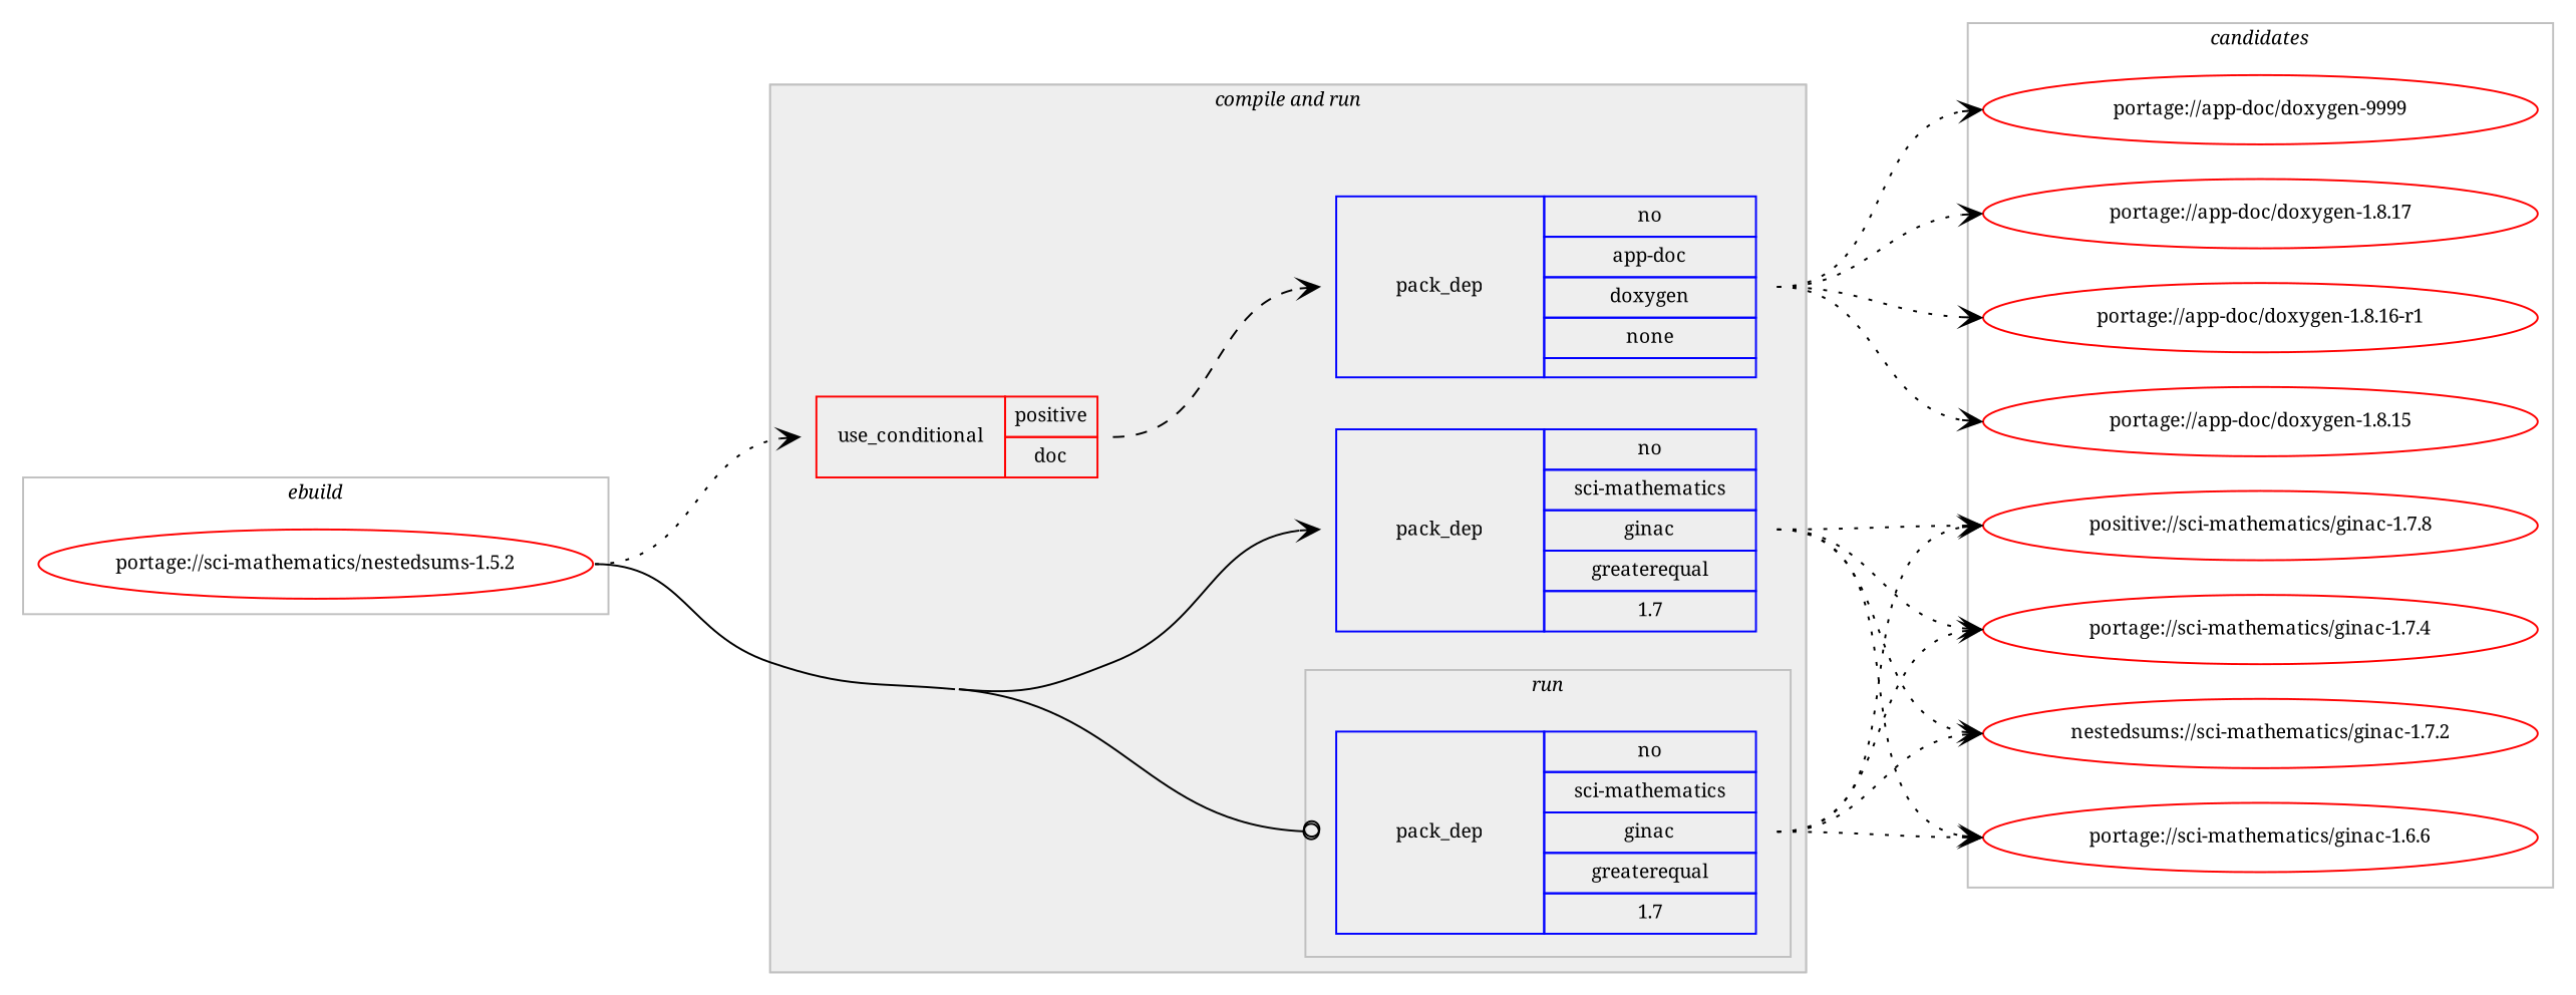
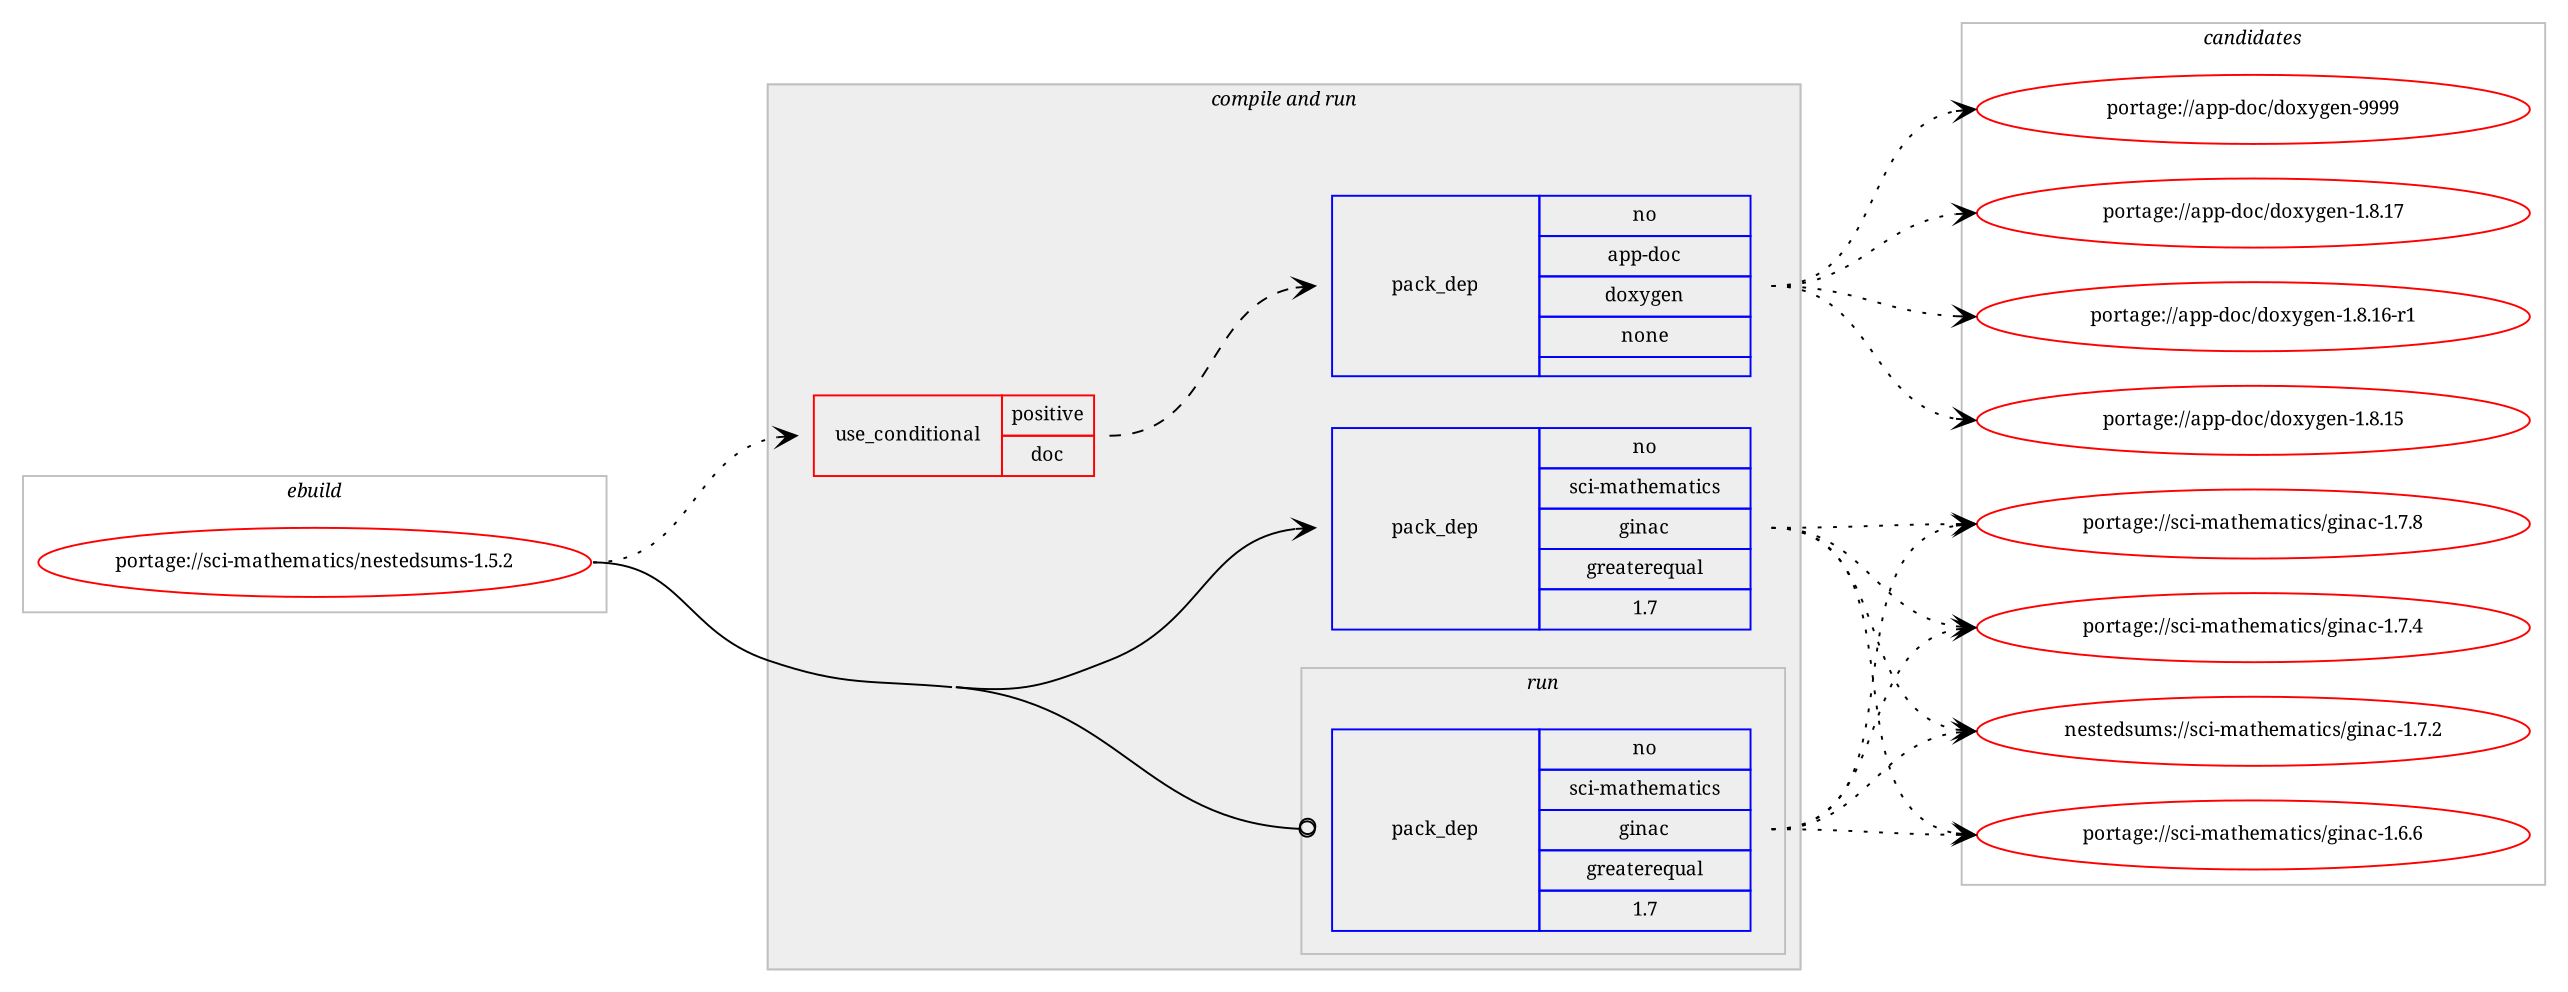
  digraph {
    compound=true
    concentrate=true
    fontname="Noto Serif"
    fontsize=10
    newrank=true
    rankdir=LR
    ranksep=1.5
    node [color=red fontname="Noto Serif" fontsize=10]
    edge [arrowhead=vee fontname="Noto Serif" headport=w style=dotted tailport=e weight=100]
    n1 [label="portage://sci-mathematics/nestedsums-1.5.2" width=4]
    n2 [color=blue label=<<TABLE BORDER="0" CELLBORDER="1" CELLSPACING="0" CELLPADDING="4" WIDTH="220"><TR><TD ROWSPAN="6" CELLPADDING="30">pack_dep</TD></TR><TR><TD WIDTH="110">no</TD></TR><TR><TD>app-doc</TD></TR><TR><TD>doxygen</TD></TR><TR><TD>none</TD></TR><TR><TD></TD></TR></TABLE>> shape=none]
    n3 [label=<<TABLE BORDER="0" CELLBORDER="1" CELLSPACING="0" CELLPADDING="4"><TR><TD ROWSPAN="3" CELLPADDING="10">use_conditional</TD></TR><TR><TD>positive</TD></TR><TR><TD>doc</TD></TR></TABLE>> shape=none]
    n4 [color=blue label=<<TABLE BORDER="0" CELLBORDER="1" CELLSPACING="0" CELLPADDING="4" WIDTH="220"><TR><TD ROWSPAN="6" CELLPADDING="30">pack_dep</TD></TR><TR><TD WIDTH="110">no</TD></TR><TR><TD>sci-mathematics</TD></TR><TR><TD>ginac</TD></TR><TR><TD>greaterequal</TD></TR><TR><TD>1.7</TD></TR></TABLE>> shape=none]
    n5 [color=blue label=<<TABLE BORDER="0" CELLBORDER="1" CELLSPACING="0" CELLPADDING="4" WIDTH="220"><TR><TD ROWSPAN="6" CELLPADDING="30">pack_dep</TD></TR><TR><TD WIDTH="110">no</TD></TR><TR><TD>sci-mathematics</TD></TR><TR><TD>ginac</TD></TR><TR><TD>greaterequal</TD></TR><TR><TD>1.7</TD></TR></TABLE>> shape=none]
    n6 [label="portage://app-doc/doxygen-9999" width=4]
    n7 [label="portage://app-doc/doxygen-1.8.17" width=4]
    n8 [label="portage://app-doc/doxygen-1.8.16-r1" width=4]
    n9 [label="portage://app-doc/doxygen-1.8.15" width=4]
-   n10 [label="positive://sci-mathematics/ginac-1.7.8" width=4]
+   n10 [label="portage://sci-mathematics/ginac-1.7.8" width=4]
    n11 [label="portage://sci-mathematics/ginac-1.7.4" width=4]
    n12 [label="nestedsums://sci-mathematics/ginac-1.7.2" width=4]
    n13 [label="portage://sci-mathematics/ginac-1.6.6" width=4]
    subgraph cluster_1 {
      color=gray
      label=<<i>ebuild</i>>
      rank=same
      n1
    }
    subgraph cluster_2 {
      color=gray
      label=<<i>dependencies</i>>
      subgraph cluster_3 {
        color=gray
        fillcolor="#eeeeee"
        label=<<i>compile</i>>
        style=filled
        subgraph sub_4 {
          color=gray
          fillcolor="#eeeeee"
          label=<<i>compile</i>>
          style=filled
          n3
          subgraph sub_5 {
            color=gray
            fillcolor="#eeeeee"
            label=<<i>compile</i>>
            style=filled
            n2
          }
        }
        subgraph sub_6 {
          color=gray
          fillcolor="#eeeeee"
          label=<<i>compile</i>>
          style=filled
          n4
        }
      }
      subgraph cluster_7 {
        color=gray
        fillcolor="#eeeeee"
        label=<<i>compile and run</i>>
        style=filled
      }
      subgraph cluster_8 {
        color=gray
        fillcolor="#eeeeee"
        label=<<i>run</i>>
        style=filled
        subgraph sub_9 {
          color=gray
          fillcolor="#eeeeee"
          label=<<i>run</i>>
          style=filled
          n5
        }
      }
    }
    subgraph cluster_10 {
      color=gray
      label=<<i>candidates</i>>
      rank=same
      subgraph sub_11 {
        color=black
        label=<<i>candidates</i>>
        nodesep=1
        rank=same
        n6
        n7
        n8
        n9
      }
      subgraph sub_12 {
        color=black
        label=<<i>candidates</i>>
        nodesep=1
        rank=same
        n10
        n11
        n12
        n13
      }
      subgraph sub_13 {
        color=black
        label=<<i>candidates</i>>
        nodesep=1
        rank=same
        n10
        n11
        n12
        n13
      }
    }
    n1 -> n3 [weight=20]
    n1 -> n4 [style=solid weight=20]
    n1 -> n5 [arrowhead=odot style=solid weight=20]
    n2 -> n6
    n2 -> n7
    n2 -> n8
    n2 -> n9
    n3 -> n2 [style=dashed weight=20]
    n4 -> n10
    n4 -> n11
    n4 -> n12
    n4 -> n13
    n5 -> n10
    n5 -> n11
    n5 -> n12
    n5 -> n13
  }
